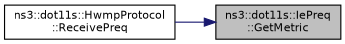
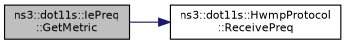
  digraph {
    rankdir=RL
    node [color=black fontname=Helvetica fontsize=10 shape=record style=filled]
    n1 [fillcolor=grey75 fontcolor=black height=0.2 label="ns3::dot11s::IePreq\l::GetMetric" width=0.4]
    n2 [fillcolor=white height=0.2 label="ns3::dot11s::HwmpProtocol\l::ReceivePreq" width=0.4]
-   n1 -> n2 [color=midnightblue dir=back fontname=Helvetica fontsize=10 labelfontname=Helvetica labelfontsize=10 style=solid]
+   n2 -> n1 [color=midnightblue dir=back fontname=Helvetica fontsize=10 labelfontname=Helvetica labelfontsize=10 style=solid]
  }
